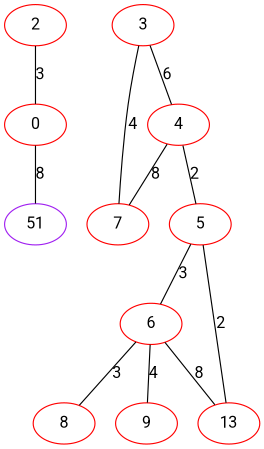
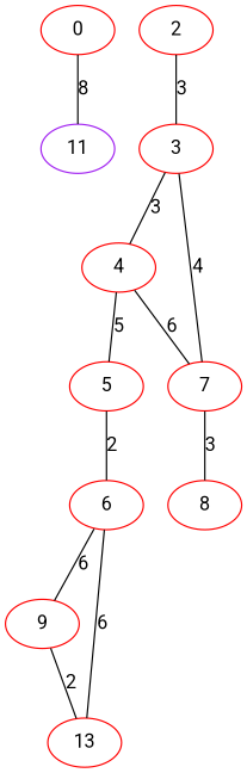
  graph {
    fontname=Roboto
    node [color=red fontname=Roboto weight=1]
    edge [fontname=Roboto]
-   11 [color=purple weight=4 label=51]
+   11 [color=purple weight=4]
    0
    2
    3
    4
    7
    5
    8
    6
    9
    n11 [label=13]
    0 -- 11 [label=8]
-   2 -- 0 [label=3]
-   3 -- 4 [label=6]
+   2 -- 3 [label=3]
+   3 -- 4 [label=3]
    3 -- 7 [label=4]
-   4 -- 7 [label=8]
-   4 -- 5 [label=2]
-   6 -- 8 [label=3]
-   5 -- 6 [label=3]
-   6 -- 9 [label=4]
-   6 -- n11 [label=8]
-   5 -- n11 [label=2]
+   4 -- 7 [label=6]
+   4 -- 5 [label=5]
+   7 -- 8 [label=3]
+   5 -- 6 [label=2]
+   6 -- 9 [label=6]
+   6 -- n11 [label=6]
+   9 -- n11 [label=2]
  }
